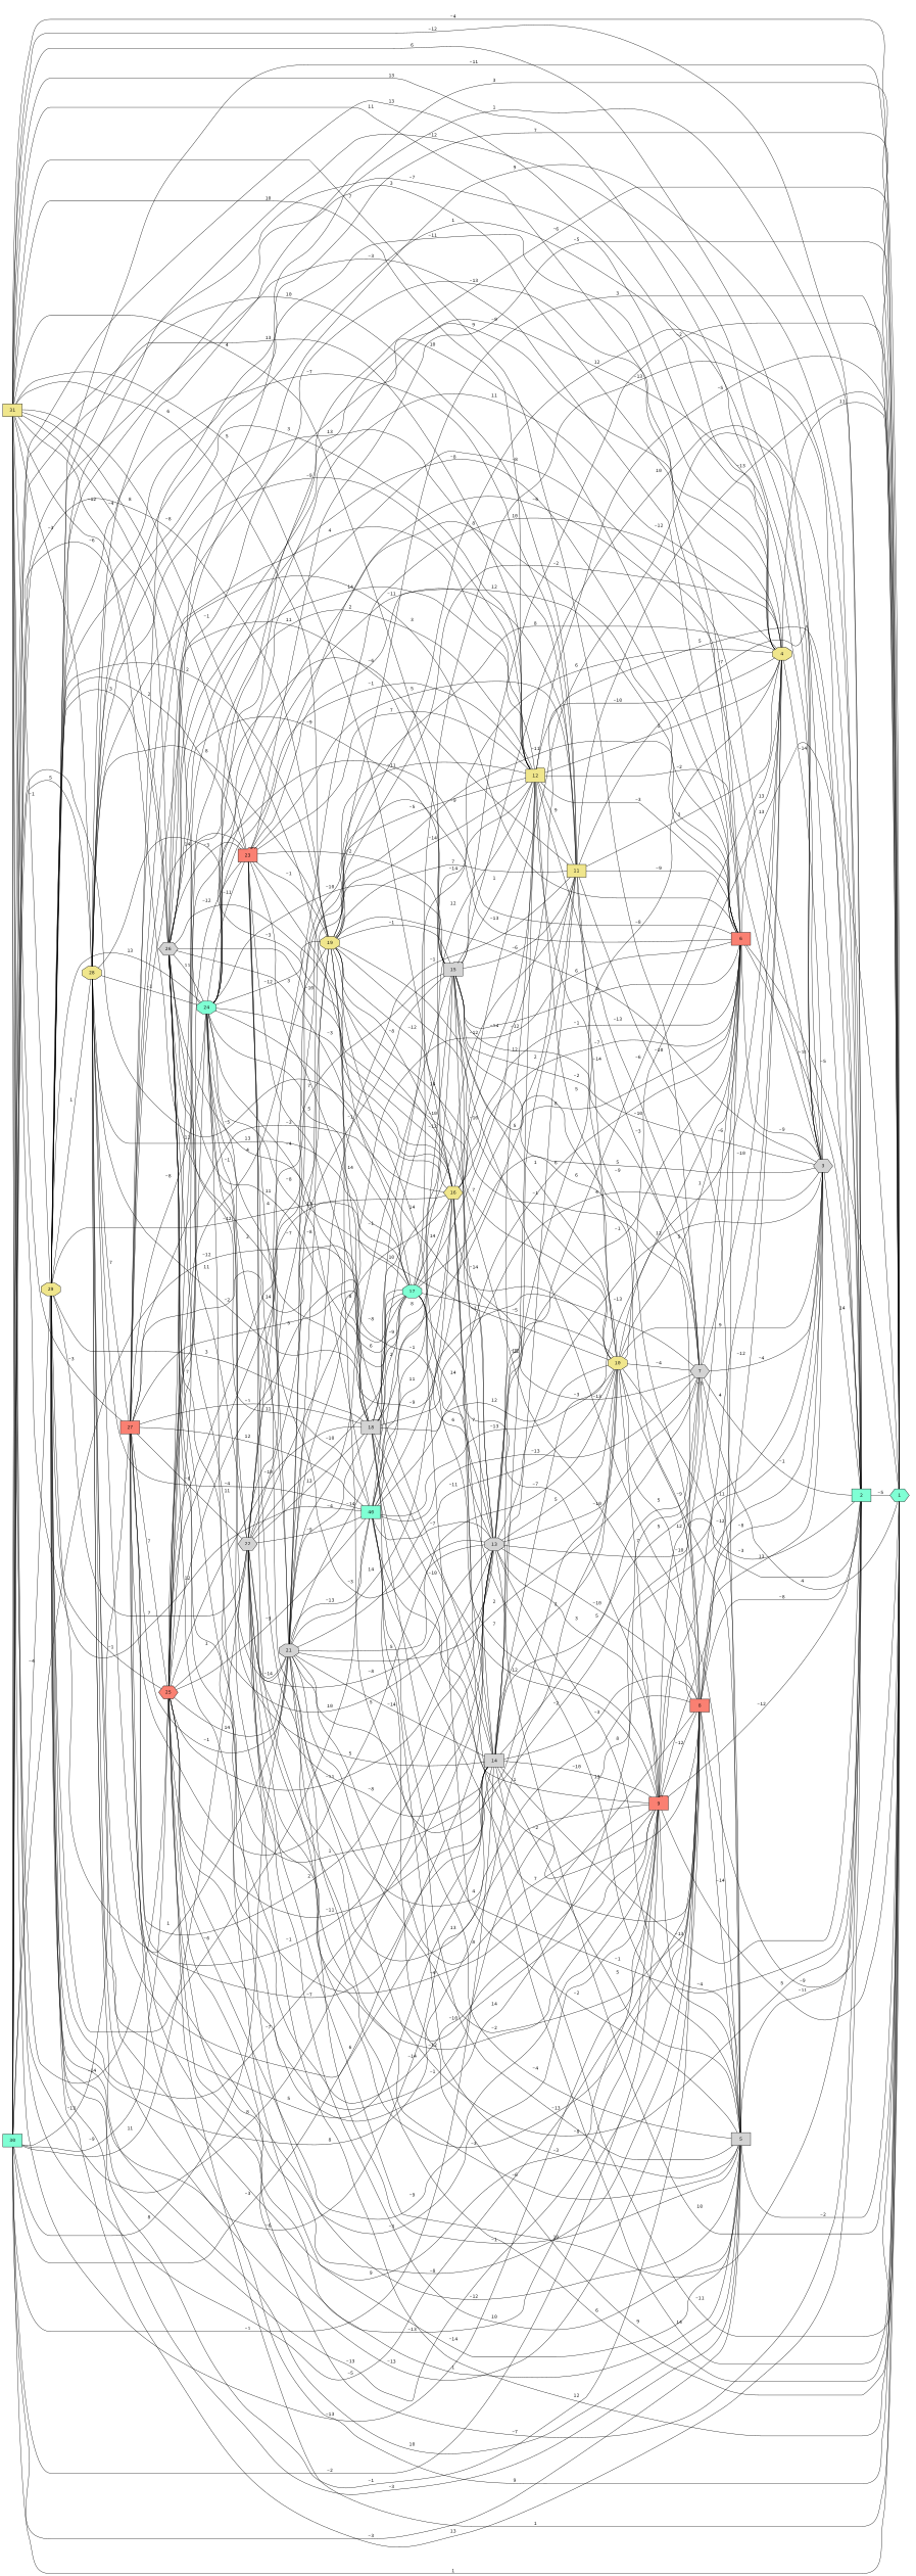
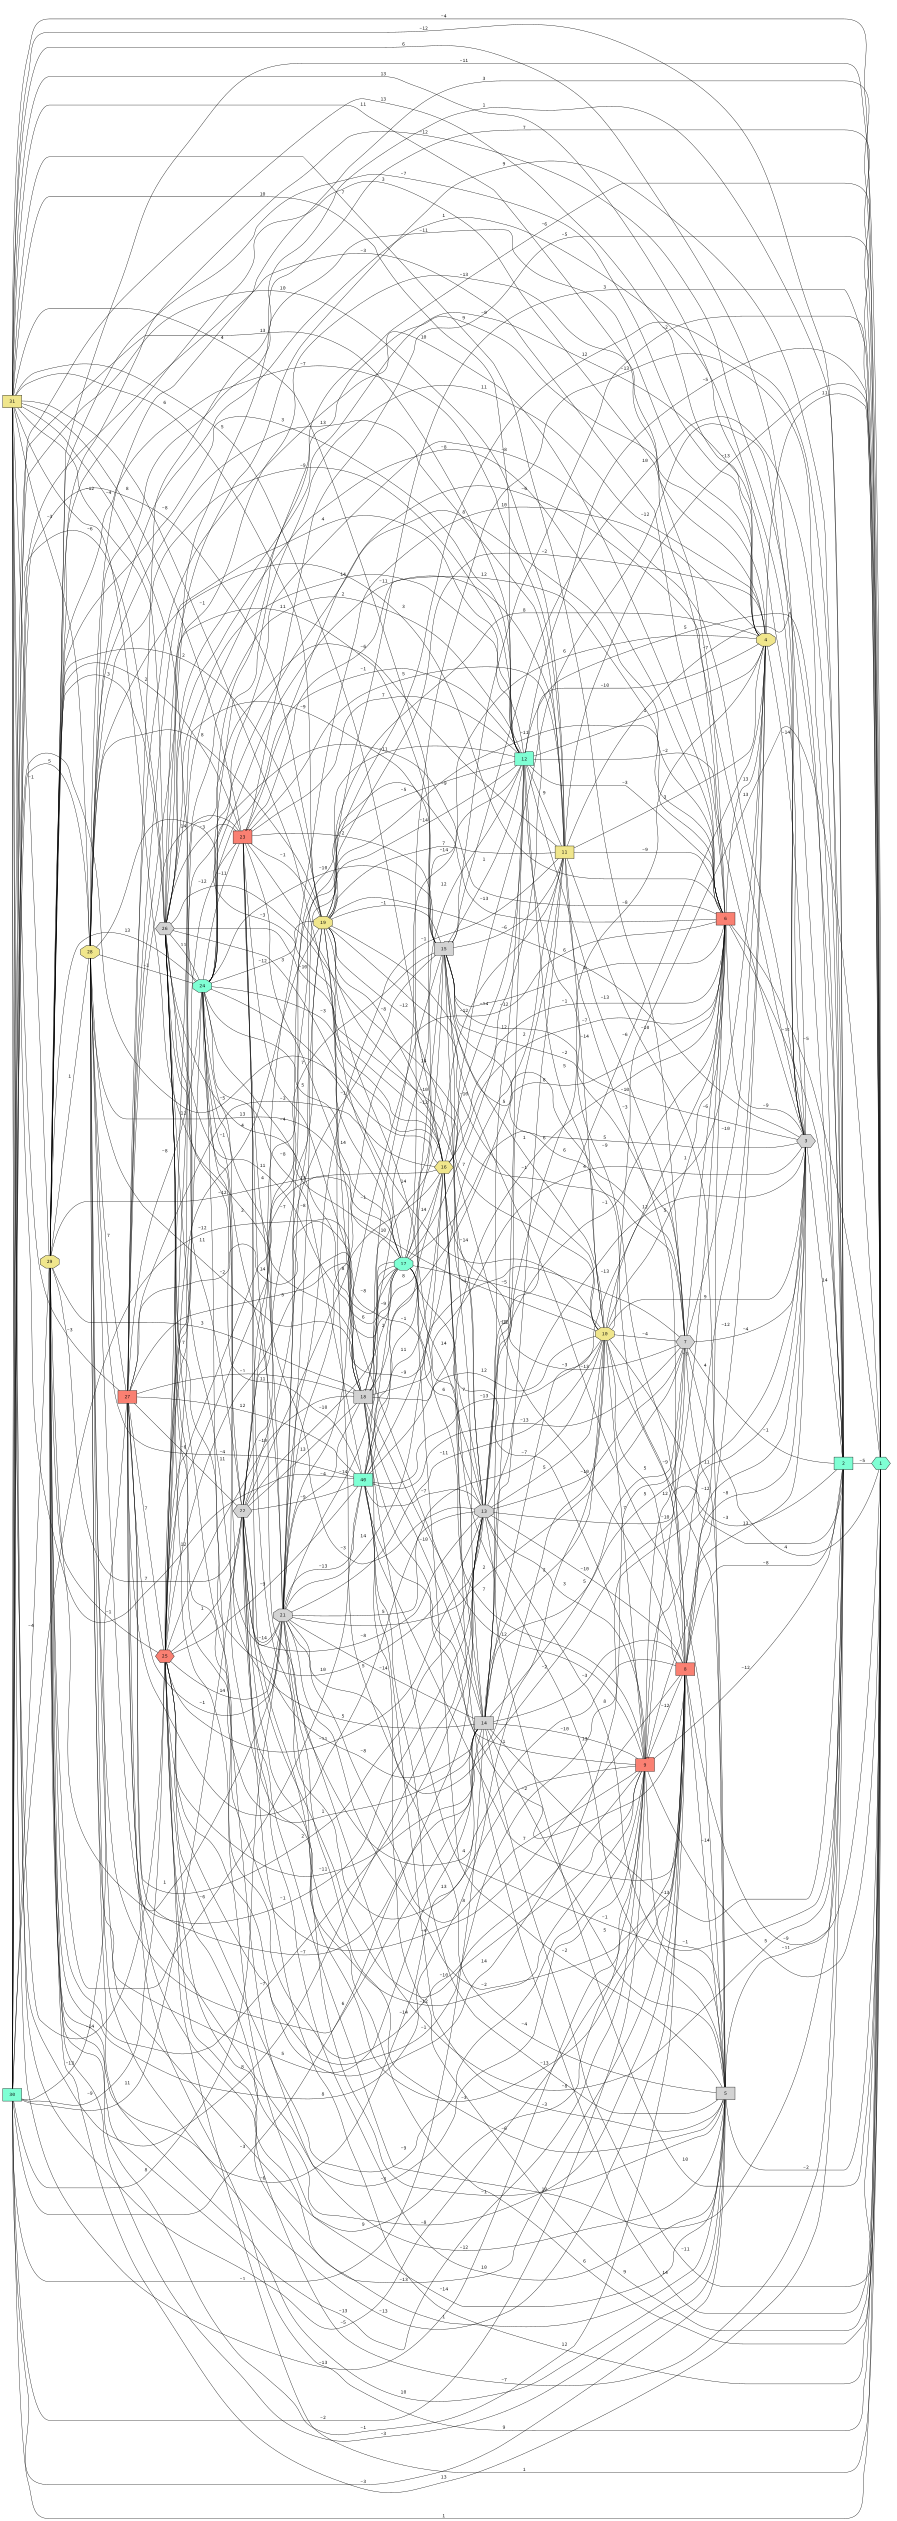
  graph {
    fontname="Source Code Pro"
    rankdir=LR
    node [fillcolor=lightgrey fontname="Source Code Pro" shape=box style=filled]
    edge [fontname="Source Code Pro"]
    31 [fillcolor=khaki]
    1 [fillcolor=aquamarine shape=hexagon]
    2 [fillcolor=aquamarine]
    3 [shape=hexagon]
    4 [fillcolor=khaki shape=octagon]
    6 [fillcolor=salmon]
    7 [shape=hexagon]
    8 [fillcolor=salmon]
    9 [fillcolor=salmon shape=folder]
-   12 [fillcolor=khaki shape=folder]
+   12 [fillcolor=aquamarine shape=folder]
    13 [shape=octagon]
    15 [shape=folder]
    16 [fillcolor=khaki shape=hexagon]
    17 [fillcolor=aquamarine shape=octagon]
    18 [shape=folder]
    19 [fillcolor=khaki shape=octagon]
    n17 [fillcolor=aquamarine label=40]
    23 [fillcolor=salmon shape=folder]
    24 [fillcolor=aquamarine shape=octagon]
    25 [fillcolor=salmon shape=hexagon]
    26 [shape=hexagon]
    27 [fillcolor=salmon]
    28 [fillcolor=khaki shape=octagon]
    29 [fillcolor=khaki shape=octagon]
    5
    11 [fillcolor=khaki]
    10 [fillcolor=khaki shape=octagon]
    14
    21 [shape=octagon]
    22 [shape=hexagon]
    30 [fillcolor=aquamarine]
    31 -- 1 [label=-4]
    31 -- 2 [label=-12]
    31 -- 3 [label=6]
    31 -- 4 [label=13]
    31 -- 6 [label=11]
    31 -- 7 [label=7]
    31 -- 8 [label=-5]
    31 -- 9 [label=-13]
    31 -- 12 [label=10]
    31 -- 13 [label=8]
    31 -- 15 [label=4]
    31 -- 16 [label=5]
    31 -- 17 [label=-1]
    31 -- 18 [label=11]
    31 -- 19 [label=6]
    31 -- n17 [label=12]
    31 -- 23 [label=8]
    31 -- 24 [label=-4]
    31 -- 25 [label=-14]
    31 -- 26 [label=-12]
    31 -- 27 [label=-3]
    31 -- 28 [label=-3]
    31 -- 29 [label=-1]
    2 -- 1 [label=-5]
    3 -- 2 [label=14]
    4 -- 1 [label=11]
    4 -- 3 [label=-14]
    6 -- 1 [label=-5]
    6 -- 2 [label=-11]
    6 -- 3 [label=-9]
    6 -- 4 [label=13]
    7 -- 1 [label=4]
    7 -- 2 [label=-1]
    7 -- 3 [label=-4]
    7 -- 4 [label=-10]
    7 -- 6 [label=-6]
    7 -- 5 [label=-11]
    8 -- 1 [label=-9]
    8 -- 2 [label=-8]
    8 -- 3 [label=13]
    8 -- 4 [label=-12]
    8 -- 6 [label=-12]
    8 -- 5 [label=-14]
    9 -- 1 [label=5]
    9 -- 2 [label=-12]
    9 -- 3 [label=-8]
    9 -- 4 [label=4]
    9 -- 6 [label=-3]
    9 -- 7 [label=12]
    9 -- 8 [label=-12]
-   9 -- 5 [label=-4]
+   9 -- 5 [label=-1]
    12 -- 1 [label=-5]
    12 -- 2 [label=5]
    12 -- 3 [label=-2]
    12 -- 4 [label=1]
    12 -- 6 [label=-3]
    12 -- 7 [label=-13]
    12 -- 8 [label=-9]
    12 -- 11 [label=9]
    12 -- 10 [label=5]
    13 -- 1 [label=10]
    13 -- 2 [label=-10]
    13 -- 3 [label=12]
    13 -- 4 [label=-8]
    13 -- 6 [label=-1]
    13 -- 7 [label=-10]
    13 -- 8 [label=-10]
    13 -- 9 [label=3]
    13 -- 12 [label=12]
    13 -- 5 [label=8]
    13 -- 11 [label=2]
    13 -- 10 [label=5]
    15 -- 1 [label=-2]
    15 -- 2 [label=10]
    15 -- 3 [label=-10]
    15 -- 6 [label=4]
    15 -- 7 [label=-2]
    15 -- 8 [label=6]
    15 -- 12 [label=1]
    15 -- 13 [label=-14]
    15 -- 5 [label=-13]
    15 -- 11 [label=-6]
    15 -- 10 [label=1]
    15 -- 14 [label=-1]
    16 -- 1 [label=14]
    16 -- 2 [label=-12]
    16 -- 4 [label=-10]
    16 -- 6 [label=-7]
    16 -- 7 [label=-3]
    16 -- 12 [label=-14]
    16 -- 13 [label=7]
    16 -- 5 [label=13]
    17 -- 2 [label=-13]
    17 -- 3 [label=5]
    17 -- 6 [label=-1]
    17 -- 9 [label=-7]
    17 -- 13 [label=14]
    17 -- 15 [label=-12]
    17 -- 16 [label=14]
    17 -- 5 [label=-2]
    17 -- 10 [label=-5]
    17 -- 14 [label=6]
    18 -- 2 [label=-1]
    18 -- 3 [label=4]
    18 -- 6 [label=8]
    18 -- 8 [label=-2]
    18 -- 9 [label=12]
    18 -- 12 [label=-14]
    18 -- 16 [label=8]
    18 -- 17 [label=-9]
    18 -- 5 [label=-13]
    18 -- 11 [label=-12]
    18 -- 10 [label=12]
    18 -- 14 [label=-10]
    19 -- 1 [label=3]
    19 -- 2 [label=12]
    19 -- 3 [label=6]
    19 -- 4 [label=-2]
    19 -- 6 [label=-11]
    19 -- 7 [label=5]
    19 -- 8 [label=-12]
    19 -- 9 [label=7]
    19 -- 12 [label=-14]
    19 -- 13 [label=-12]
    19 -- 15 [label=-1]
    19 -- 16 [label=-8]
    19 -- 18 [label=14]
    19 -- 5 [label=-4]
    19 -- 11 [label=7]
    19 -- 10 [label=-10]
    n17 -- 1 [label=9]
    n17 -- 4 [label=6]
    n17 -- 6 [label=6]
    n17 -- 7 [label=-13]
    n17 -- 8 [label=7]
    n17 -- 9 [label=1]
    n17 -- 12 [label=12]
    n17 -- 13 [label=-7]
    n17 -- 15 [label=-1]
    n17 -- 16 [label=11]
    n17 -- 17 [label=2]
    n17 -- 5 [label=-3]
    n17 -- 11 [label=7]
    n17 -- 10 [label=-13]
    23 -- 1 [label=-5]
    23 -- 3 [label=-6]
    23 -- 6 [label=12]
    23 -- 8 [label=4]
    23 -- 9 [label=13]
    23 -- 12 [label=7]
    23 -- 13 [label=-8]
    23 -- 15 [label=2]
    23 -- 19 [label=-1]
    23 -- 5 [label=-1]
    23 -- 11 [label=5]
    23 -- 10 [label=-10]
    23 -- 14 [label=6]
    23 -- 21 [label=4]
    24 -- 1 [label=-6]
    24 -- 3 [label=-8]
    24 -- 4 [label=11]
    24 -- 6 [label=8]
    24 -- 9 [label=-12]
    24 -- 12 [label=-1]
    24 -- 13 [label=-3]
    24 -- 15 [label=-10]
    24 -- 16 [label=-3]
    24 -- 17 [label=5]
    24 -- 18 [label=-4]
    24 -- 19 [label=-12]
    24 -- n17 [label=-8]
    24 -- 23 [label=-11]
    24 -- 5 [label=-12]
    24 -- 11 [label=-11]
    24 -- 10 [label=14]
    24 -- 14 [label=5]
    24 -- 21 [label=2]
    24 -- 22 [label=-1]
    25 -- 1 [label=1]
    25 -- 2 [label=-7]
    25 -- 3 [label=14]
    25 -- 4 [label=9]
    25 -- 6 [label=-9]
    25 -- 7 [label=-1]
    25 -- 8 [label=-8]
    25 -- 9 [label=-9]
    25 -- 12 [label=2]
    25 -- 13 [label=-11]
    25 -- 15 [label=7]
    25 -- 16 [label=13]
    25 -- 17 [label=5]
    25 -- 18 [label=-10]
    25 -- 19 [label=4]
    25 -- n17 [label=-9]
    25 -- 23 [label=-12]
    25 -- 24 [label=7]
    25 -- 5 [label=1]
    25 -- 11 [label=-6]
    25 -- 14 [label=-11]
    25 -- 21 [label=14]
    25 -- 22 [label=1]
    26 -- 1 [label=7]
    26 -- 2 [label=9]
    26 -- 3 [label=-9]
    26 -- 4 [label=-13]
    26 -- 6 [label=-8]
    26 -- 7 [label=14]
    26 -- 8 [label=-4]
    26 -- 9 [label=-14]
    26 -- 12 [label=14]
    26 -- 13 [label=10]
    26 -- 15 [label=-9]
    26 -- 16 [label=-10]
    26 -- 17 [label=3]
    26 -- 18 [label=11]
    26 -- n17 [label=11]
    26 -- 23 [label=-3]
    26 -- 24 [label=11]
    26 -- 5 [label=-14]
    26 -- 10 [label=10]
    26 -- 14 [label=1]
    26 -- 21 [label=11]
    26 -- 22 [label=11]
    27 -- 1 [label=9]
    27 -- 2 [label=1]
    27 -- 6 [label=10]
    27 -- 7 [label=-9]
    27 -- 8 [label=-13]
    27 -- 9 [label=-3]
    27 -- 12 [label=4]
    27 -- 13 [label=2]
    27 -- 15 [label=11]
    27 -- 16 [label=-3]
    27 -- 17 [label=14]
    27 -- 18 [label=-1]
    27 -- n17 [label=12]
    27 -- 23 [label=14]
    27 -- 24 [label=-8]
    27 -- 25 [label=7]
    27 -- 10 [label=5]
    27 -- 14 [label=-7]
    27 -- 21 [label=-1]
    27 -- 22 [label=-6]
    28 -- 1 [label=3]
    28 -- 3 [label=1]
    28 -- 4 [label=-11]
    28 -- 6 [label=3]
    28 -- 8 [label=-13]
    28 -- 9 [label=9]
    28 -- 12 [label=-9]
    28 -- 13 [label=-1]
    28 -- 16 [label=-3]
    28 -- 17 [label=13]
    28 -- 18 [label=-2]
    28 -- 19 [label=8]
    28 -- n17 [label=-4]
    28 -- 24 [label=-1]
    28 -- 27 [label=7]
    28 -- 5 [label=10]
    28 -- 11 [label=13]
    28 -- 10 [label=6]
    28 -- 14 [label=5]
    29 -- 1 [label=-11]
    29 -- 2 [label=13]
    29 -- 3 [label=-12]
    29 -- 4 [label=-7]
    29 -- 6 [label=3]
    29 -- 8 [label=-1]
    29 -- 9 [label=-13]
    29 -- 12 [label=3]
    29 -- 13 [label=-7]
    29 -- 17 [label=-12]
    29 -- 18 [label=3]
    29 -- 19 [label=2]
    29 -- n17 [label=-6]
    29 -- 23 [label=2]
    29 -- 24 [label=13]
    29 -- 25 [label=-1]
    29 -- 26 [label=3]
    29 -- 28 [label=1]
    29 -- 5 [label=-3]
    29 -- 11 [label=-7]
    29 -- 10 [label=8]
    29 -- 14 [label=-6]
    29 -- 21 [label=1]
    29 -- 22 [label=7]
    5 -- 1 [label=-2]
    5 -- 2 [label=-11]
    11 -- 1 [label=-13]
    11 -- 2 [label=-7]
    11 -- 4 [label=3]
    11 -- 6 [label=-9]
    11 -- 8 [label=-3]
    11 -- 5 [label=-10]
    11 -- 10 [label=-14]
    10 -- 1 [label=13]
    10 -- 2 [label=-3]
    10 -- 3 [label=9]
    10 -- 4 [label=1]
    10 -- 6 [label=5]
    10 -- 7 [label=-4]
    10 -- 8 [label=5]
    10 -- 9 [label=7]
    10 -- 5 [label=-9]
    14 -- 1 [label=-11]
    14 -- 2 [label=-13]
    14 -- 3 [label=5]
    14 -- 4 [label=-6]
    14 -- 6 [label=-13]
    14 -- 7 [label=5]
    14 -- 8 [label=-3]
    14 -- 9 [label=-10]
    14 -- 12 [label=13]
    14 -- 5 [label=5]
    14 -- 11 [label=-1]
    14 -- 10 [label=2]
    21 -- 1 [label=6]
    21 -- 2 [label=-8]
    21 -- 3 [label=-2]
    21 -- 4 [label=8]
    21 -- 6 [label=-12]
    21 -- 7 [label=2]
    21 -- 8 [label=-2]
    21 -- 9 [label=8]
    21 -- 12 [label=-5]
    21 -- 13 [label=5]
    21 -- 15 [label=-1]
    21 -- 16 [label=14]
    21 -- 17 [label=-14]
    21 -- 18 [label=-4]
    21 -- 19 [label=-8]
    21 -- n17 [label=-13]
    21 -- 5 [label=-6]
    21 -- 11 [label=-1]
    21 -- 10 [label=-11]
    21 -- 14 [label=-14]
    22 -- 1 [label=12]
    22 -- 2 [label=10]
    22 -- 4 [label=10]
    22 -- 6 [label=-13]
    22 -- 8 [label=-3]
    22 -- 9 [label=-10]
    22 -- 12 [label=-11]
    22 -- 13 [label=-8]
    22 -- 15 [label=-1]
    22 -- 16 [label=8]
    22 -- 17 [label=-10]
    22 -- 18 [label=13]
    22 -- 19 [label=-7]
    22 -- n17 [label=-9]
    22 -- 5 [label=10]
    22 -- 14 [label=-8]
    22 -- 21 [label=-14]
    30 -- 1 [label=1]
    30 -- 4 [label=13]
    30 -- 6 [label=-3]
    30 -- 9 [label=-2]
    30 -- 12 [label=13]
    30 -- 13 [label=-3]
    30 -- 16 [label=-5]
    30 -- 17 [label=-12]
    30 -- 19 [label=-8]
    30 -- 25 [label=-9]
    30 -- 26 [label=-6]
    30 -- 27 [label=-13]
    30 -- 28 [label=5]
    30 -- 29 [label=-4]
    30 -- 5 [label=-3]
    30 -- 11 [label=10]
    30 -- 14 [label=-1]
    30 -- 21 [label=8]
    30 -- 22 [label=11]
  }
